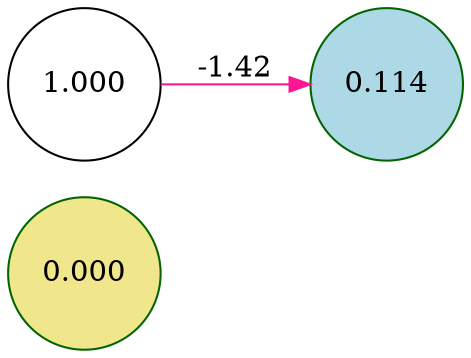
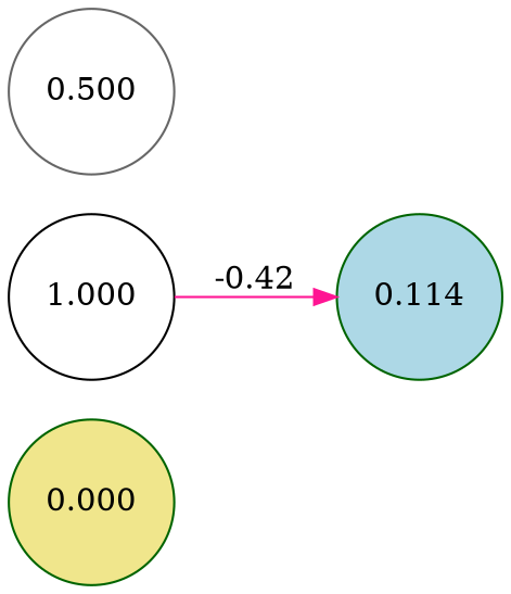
  digraph {
    rankdir=LR
    node [fillcolor=white shape=circle style=filled color=darkgreen]
    n1 [fillcolor=khaki label=0.000]
    n2 [label=1.000 color=black]
    n3 [fillcolor=lightblue label=0.114]
-   n2 -> n3 [label=-1.42 color=deeppink]
+   n4 [label=0.500 color=gray40]
+   n2 -> n3 [label=-0.42 color=deeppink]
  }
